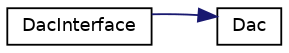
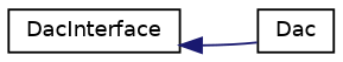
  digraph {
    rankdir=LR
    node [color=black fillcolor=white fontname=Helvetica fontsize=10 shape=record style=filled]
    n1 [height=0.2 label=DacInterface width=0.4]
    n2 [height=0.2 label=Dac width=0.4]
-   n2 -> n1 [color=midnightblue dir=back fontname=Helvetica fontsize=10 labelfontname=Helvetica labelfontsize=10 style=solid]
+   n1 -> n2 [color=midnightblue dir=back fontname=Helvetica fontsize=10 labelfontname=Helvetica labelfontsize=10 style=solid]
  }
